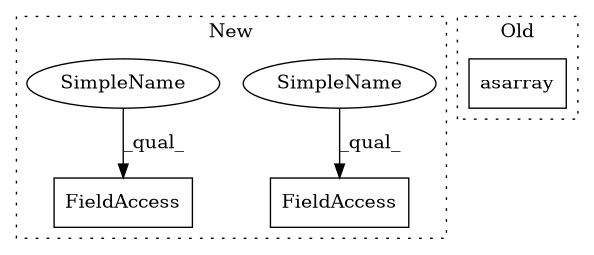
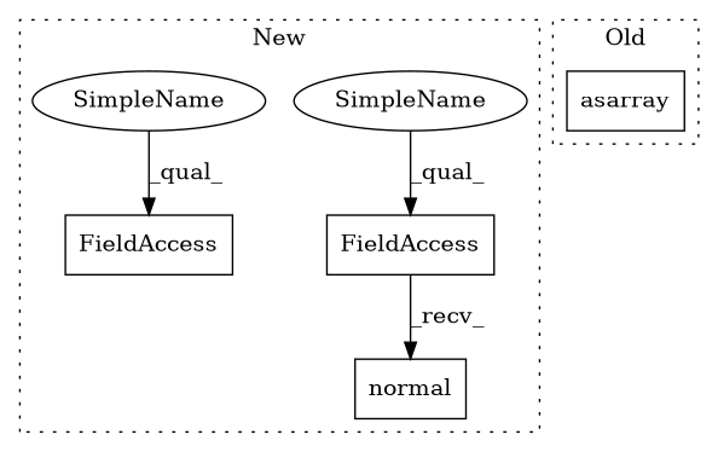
  digraph {
    node [a=32 l=12 s=4928 shape=box]
+   n1 [l="7,2" label=normal s="4941,4978"]
    n2 [a=22 label=FieldAccess]
    n3 [a=22 label=FieldAccess s=4868]
    n4 [a=42 l=5 label=SimpleName shape=ellipse]
    n5 [a=42 l=5 label=SimpleName s=4868 shape=ellipse]
    n6 [l="19,-5" label=asarray s="4978,5097"]
    subgraph cluster_1 {
      label=New
      style=dotted
+     n1
      n2
      n3
      n4
      n5
    }
    subgraph cluster_2 {
      label=Old
      style=dotted
      n6
    }
+   n2 -> n1 [label=_recv_]
    n4 -> n2 [label=_qual_]
    n5 -> n3 [label=_qual_]
  }
